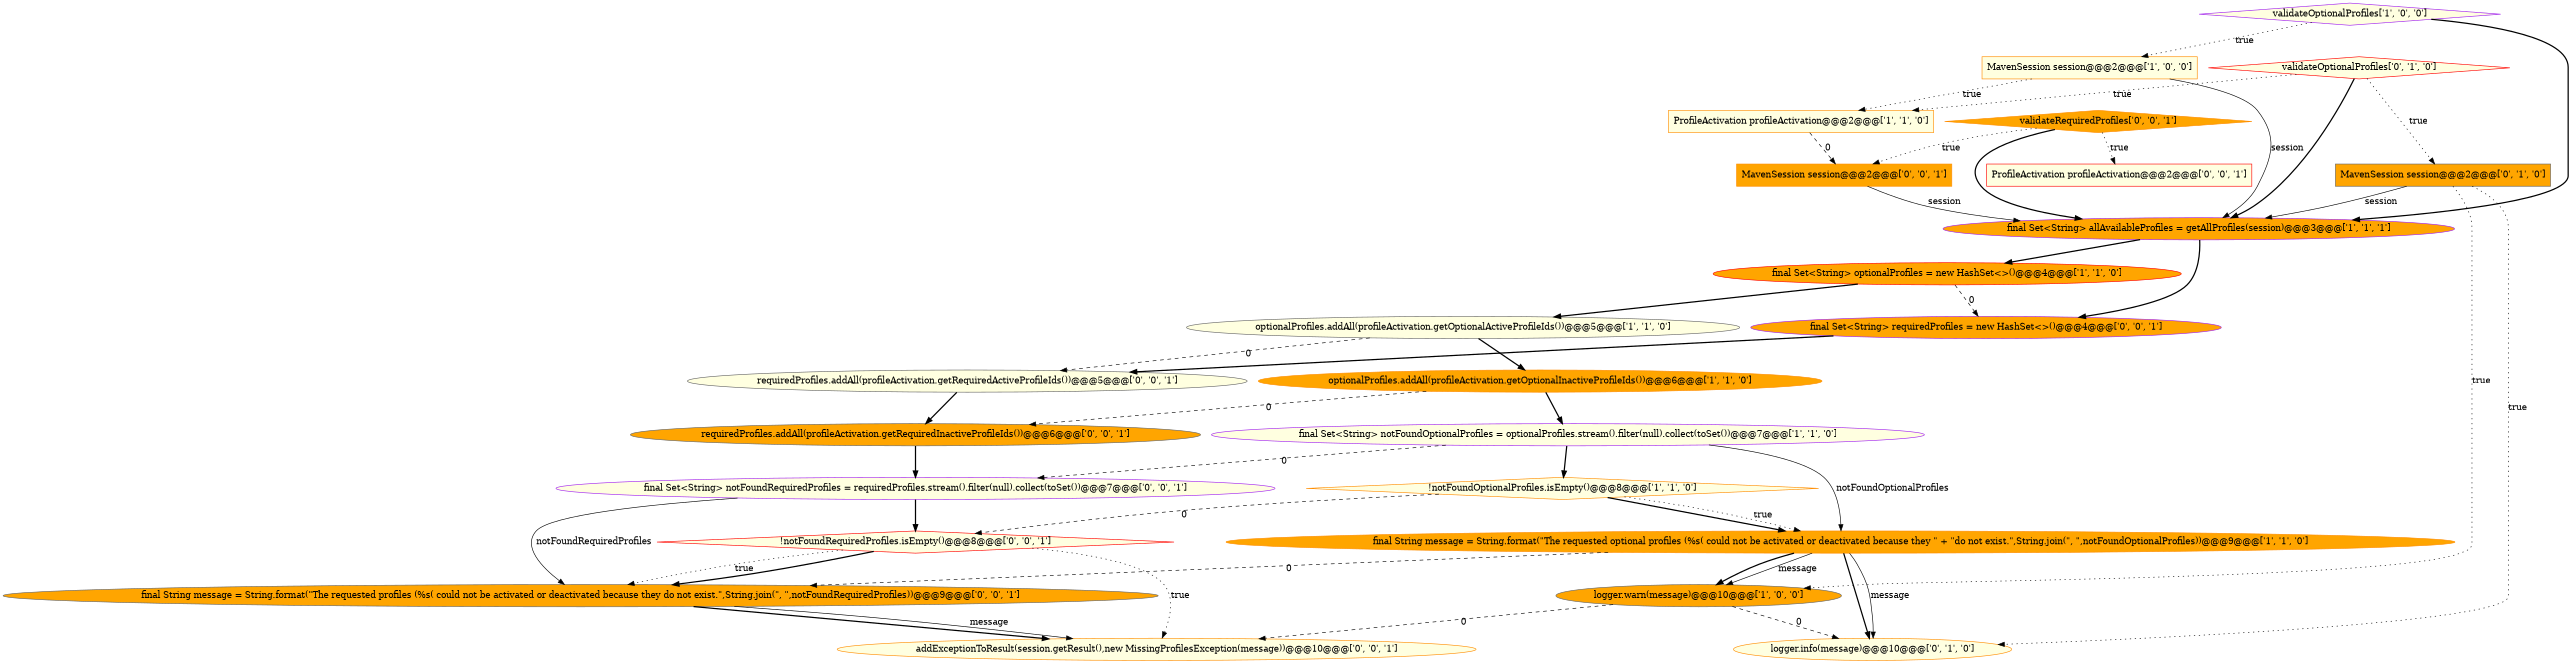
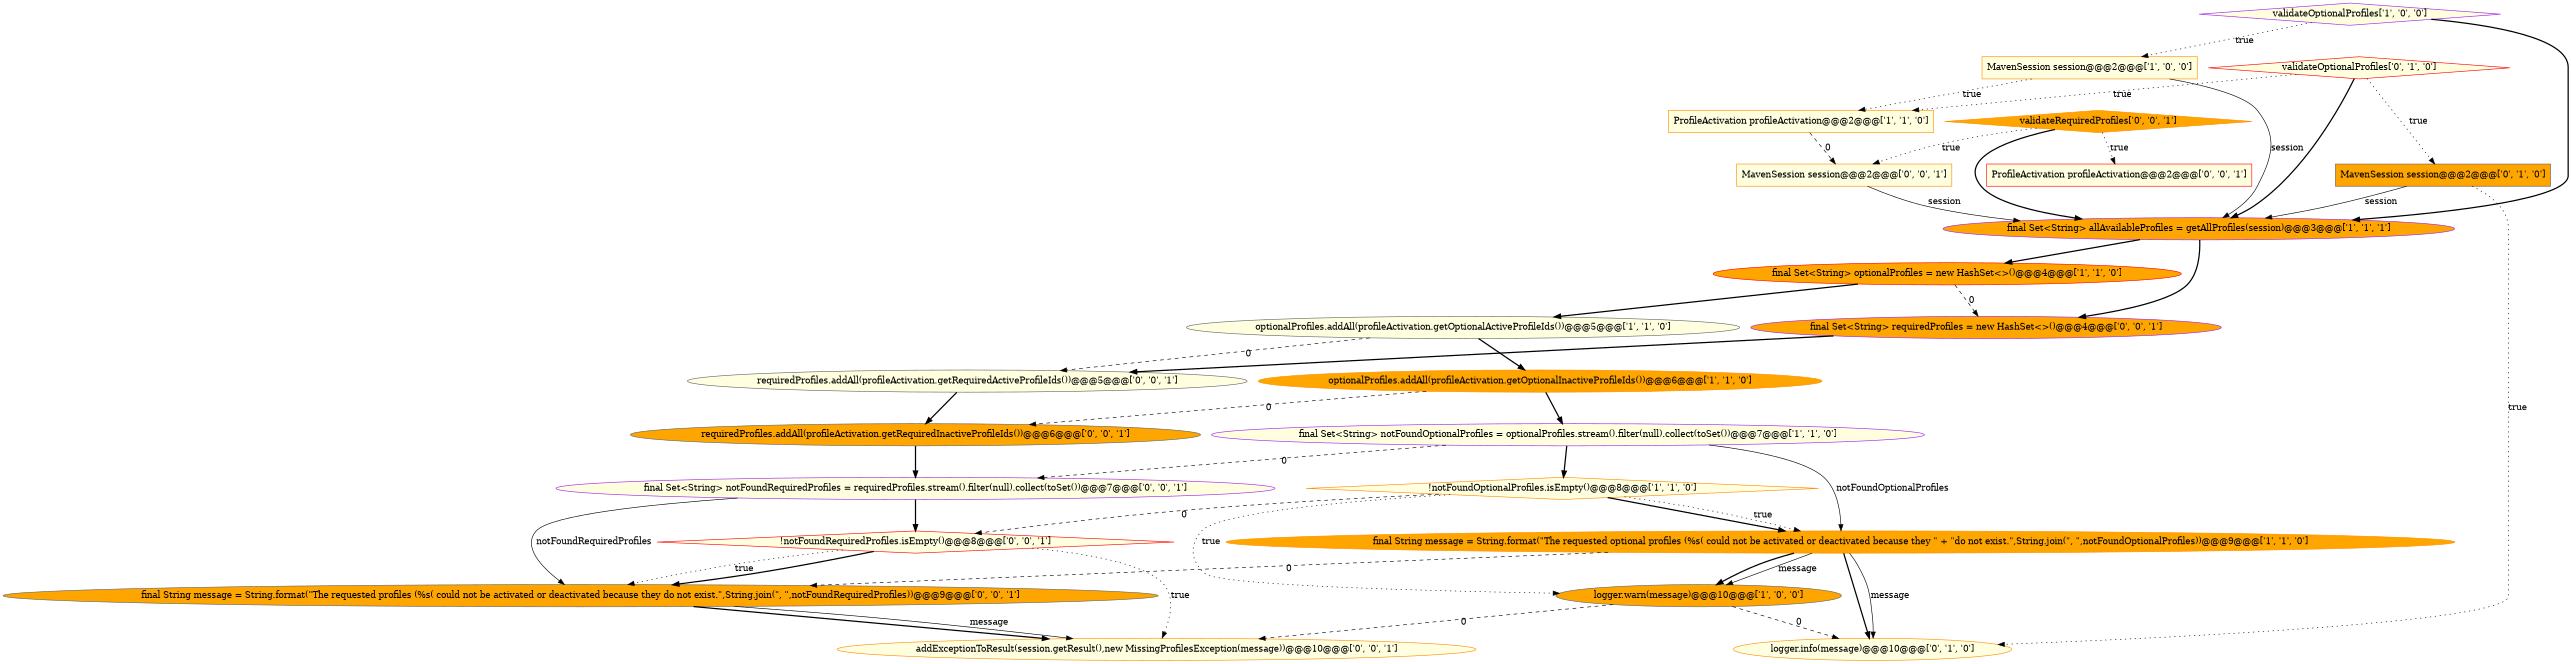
  digraph {
    node [color=darkorange fillcolor=lightyellow shape=ellipse style=filled]
    edge [style=bold]
    n1 [color=gray40 label="requiredProfiles.addAll(profileActivation.getRequiredActiveProfileIds())@@@5@@@['0', '0', '1']"]
    n2 [color=gray40 fillcolor=orange label="requiredProfiles.addAll(profileActivation.getRequiredInactiveProfileIds())@@@6@@@['0', '0', '1']"]
    n3 [color=purple label="final Set<String> notFoundRequiredProfiles = requiredProfiles.stream().filter(null).collect(toSet())@@@7@@@['0', '0', '1']"]
    n4 [label="addExceptionToResult(session.getResult(),new MissingProfilesException(message))@@@10@@@['0', '0', '1']"]
    n5 [color=red label="!notFoundRequiredProfiles.isEmpty()@@@8@@@['0', '0', '1']" shape=diamond]
    n6 [color=gray40 fillcolor=orange label="final String message = String.format(\"The requested profiles (%s( could not be activated or deactivated because they do not exist.\",String.join(\", \",notFoundRequiredProfiles))@@@9@@@['0', '0', '1']"]
    n7 [color=red fillcolor=orange label="final Set<String> optionalProfiles = new HashSet<>()@@@4@@@['1', '1', '0']"]
    n8 [color=purple fillcolor=orange label="final Set<String> requiredProfiles = new HashSet<>()@@@4@@@['0', '0', '1']"]
    n9 [color=gray40 label="optionalProfiles.addAll(profileActivation.getOptionalActiveProfileIds())@@@5@@@['1', '1', '0']"]
    n10 [fillcolor=orange label="optionalProfiles.addAll(profileActivation.getOptionalInactiveProfileIds())@@@6@@@['1', '1', '0']"]
-   n11 [fillcolor=orange label="MavenSession session@@@2@@@['0', '0', '1']" shape=box]
+   n11 [label="MavenSession session@@@2@@@['0', '0', '1']" shape=box]
    n12 [color=purple fillcolor=orange label="final Set<String> allAvailableProfiles = getAllProfiles(session)@@@3@@@['1', '1', '1']"]
    n13 [color=red label="ProfileActivation profileActivation@@@2@@@['0', '0', '1']" shape=box]
    n14 [color=purple label="final Set<String> notFoundOptionalProfiles = optionalProfiles.stream().filter(null).collect(toSet())@@@7@@@['1', '1', '0']"]
    n15 [fillcolor=orange label="final String message = String.format(\"The requested optional profiles (%s( could not be activated or deactivated because they \" + \"do not exist.\",String.join(\", \",notFoundOptionalProfiles))@@@9@@@['1', '1', '0']"]
    n16 [label="!notFoundOptionalProfiles.isEmpty()@@@8@@@['1', '1', '0']" shape=diamond]
    n17 [color=gray40 fillcolor=orange label="logger.warn(message)@@@10@@@['1', '0', '0']"]
    n18 [label="logger.info(message)@@@10@@@['0', '1', '0']"]
    n19 [color=gray40 fillcolor=orange label="MavenSession session@@@2@@@['0', '1', '0']" shape=box]
    n20 [fillcolor=orange label="validateRequiredProfiles['0', '0', '1']" shape=diamond]
    n21 [label="MavenSession session@@@2@@@['1', '0', '0']" shape=box]
    n22 [label="ProfileActivation profileActivation@@@2@@@['1', '1', '0']" shape=box]
    n23 [color=purple label="validateOptionalProfiles['1', '0', '0']" shape=diamond]
    n24 [color=red label="validateOptionalProfiles['0', '1', '0']" shape=diamond]
    n1 -> n2
    n2 -> n3
    n3 -> n5
    n3 -> n6 [label=notFoundRequiredProfiles style=solid]
    n5 -> n4 [label=true style=dotted]
    n5 -> n6 [label=true style=dotted]
    n5 -> n6
    n6 -> n4
    n6 -> n4 [label=message style=solid]
    n7 -> n8 [label=0 style=dashed]
    n7 -> n9
    n8 -> n1
    n9 -> n1 [label=0 style=dashed]
    n9 -> n10
    n10 -> n2 [label=0 style=dashed]
    n10 -> n14
    n11 -> n12 [label=session style=solid]
    n12 -> n7
    n12 -> n8
    n14 -> n3 [label=0 style=dashed]
    n14 -> n15 [label=notFoundOptionalProfiles style=solid]
    n14 -> n16
    n15 -> n6 [label=0 style=dashed]
    n15 -> n17 [label=message style=solid]
    n15 -> n17
    n15 -> n18
    n15 -> n18 [label=message style=solid]
    n16 -> n5 [label=0 style=dashed]
    n16 -> n15
    n16 -> n15 [label=true style=dotted]
-   n19 -> n17 [label=true style=dotted]
+   n16 -> n17 [label=true style=dotted]
    n17 -> n4 [label=0 style=dashed]
    n17 -> n18 [label=0 style=dashed]
    n19 -> n12 [label=session style=solid]
    n19 -> n18 [label=true style=dotted]
    n20 -> n11 [label=true style=dotted]
    n20 -> n12
    n20 -> n13 [label=true style=dotted]
    n21 -> n12 [label=session style=solid]
    n21 -> n22 [label=true style=dotted]
    n22 -> n11 [label=0 style=dashed]
    n23 -> n12
    n23 -> n21 [label=true style=dotted]
    n24 -> n12
    n24 -> n19 [label=true style=dotted]
    n24 -> n22 [label=true style=dotted]
  }
